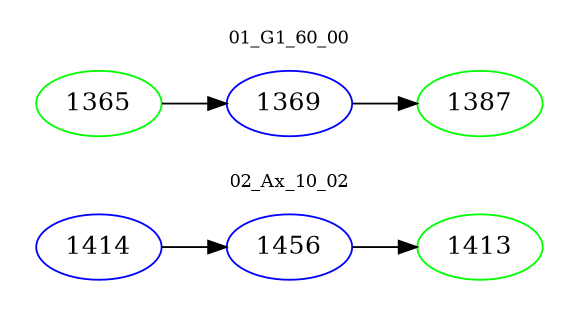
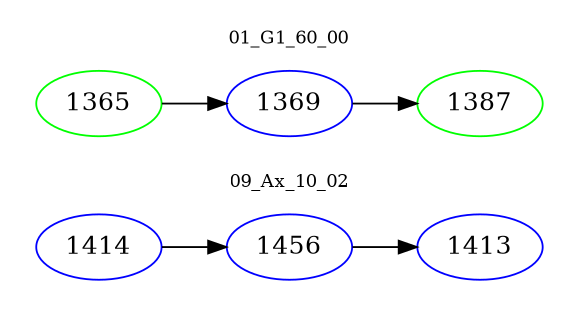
  digraph {
    rankdir=LR
    node [color=blue]
    edge [color=black]
    n1 [label=1414]
    n2 [label=1456]
-   n3 [color=green label=1413]
+   n3 [label=1413]
    n4 [color=green label=1365]
    n5 [label=1369]
    n6 [color=green label=1387]
    subgraph cluster_1 {
      color=white
      fontsize=10
-     label="02_Ax_10_02"
+     label="09_Ax_10_02"
      n1
      n2
      n3
    }
    subgraph cluster_2 {
      color=white
      fontsize=10
      label="01_G1_60_00"
      n4
      n5
      n6
    }
    n1 -> n2
    n2 -> n3
    n4 -> n5
    n5 -> n6
  }
